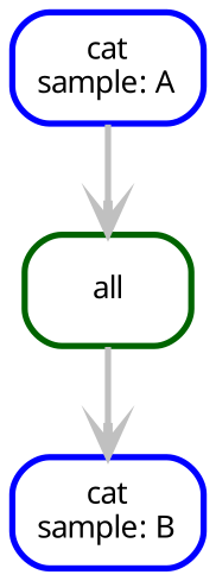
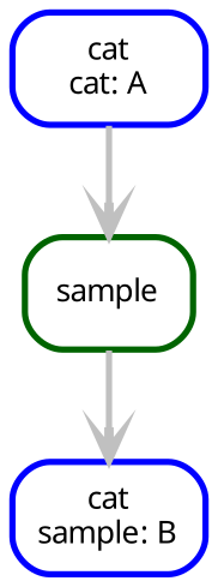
  digraph {
    bgcolor=white
    node [color=blue fontname=sans fontsize=10 penwidth=2 shape=box style=rounded]
    edge [arrowhead=vee color=grey penwidth=2]
-   n1 [color=darkgreen label=all]
+   n1 [color=darkgreen label=sample]
    n2 [label="cat\nsample: B"]
-   n3 [label="cat\nsample: A"]
+   n3 [label="cat\ncat: A"]
    n1 -> n2
    n3 -> n1
  }
